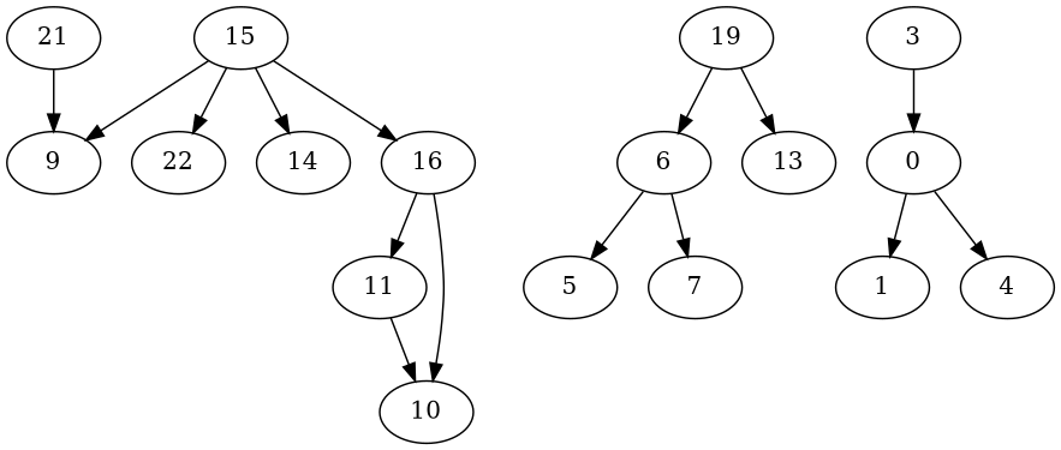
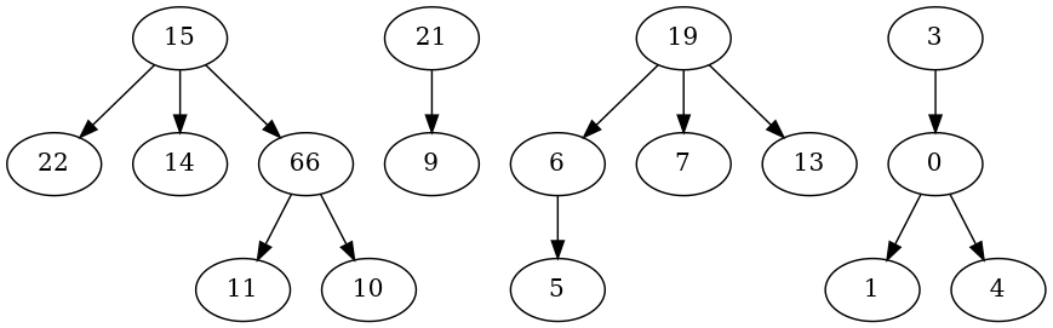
  digraph {
    15
    9
    22
    14
-   16
+   16 [label=66]
    11
    10
    21
    6
    5
    n11 [label=0]
    3
    1
    4
    19
    7
    13
-   15 -> 9
    15 -> 22
    15 -> 14
    15 -> 16
    16 -> 11
    16 -> 10
-   11 -> 10
    21 -> 9
    6 -> 5
    n11 -> 1
    n11 -> 4
    3 -> n11
    19 -> 6
-   6 -> 7
+   19 -> 7
    19 -> 13
  }
